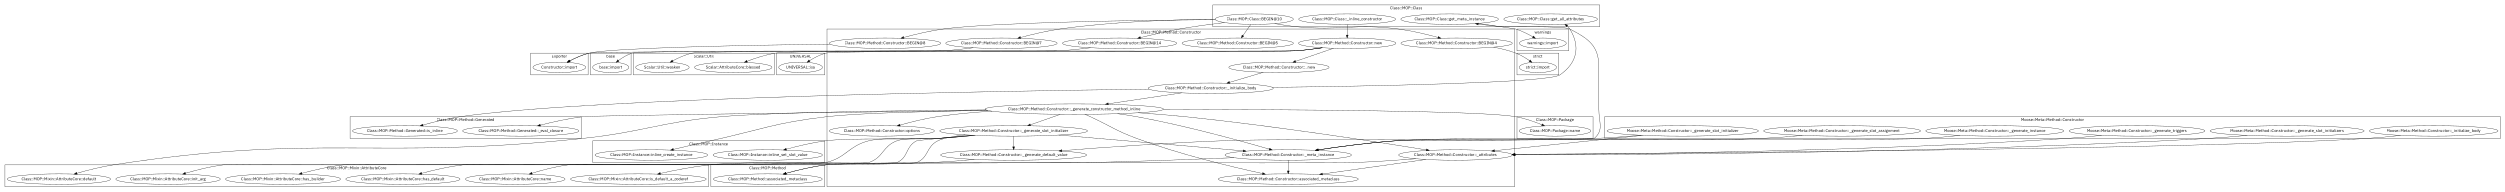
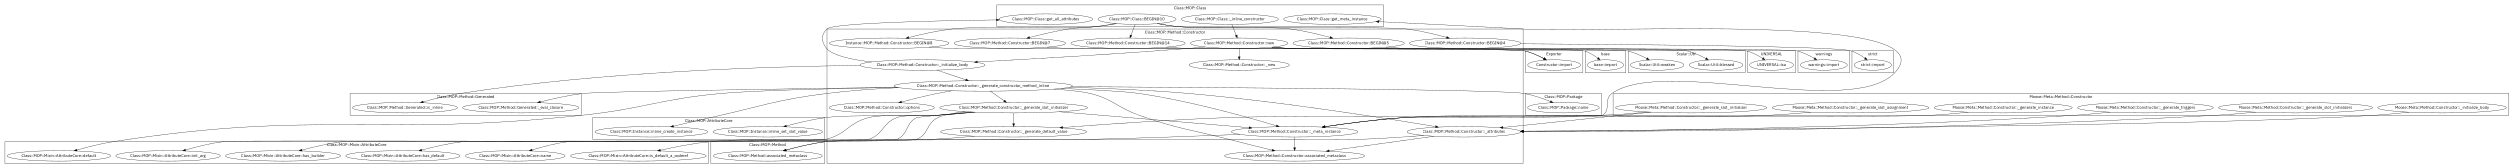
  digraph {
    fontname="IBM Plex Sans"
    node [fontname="IBM Plex Sans"]
    edge [fontname="IBM Plex Sans"]
    "base::import"
    "warnings::import"
    "Class::MOP::Method::Generated::_eval_closure"
    "Class::MOP::Method::Generated::is_inline"
    "strict::import"
    "Class::MOP::Instance::inline_create_instance"
    "Class::MOP::Instance::inline_set_slot_value"
    "Class::MOP::Class::BEGIN@10"
    "Class::MOP::Class::get_all_attributes"
    "Class::MOP::Class::get_meta_instance"
    "Class::MOP::Class::_inline_constructor"
    "Class::MOP::Method::Constructor::BEGIN@5"
    "Class::MOP::Method::Constructor::options"
    "Class::MOP::Method::Constructor::_new"
    "Class::MOP::Method::Constructor::BEGIN@4"
    "Class::MOP::Method::Constructor::BEGIN@7"
    "Class::MOP::Method::Constructor::BEGIN@14"
    "Class::MOP::Method::Constructor::_generate_constructor_method_inline"
    "Class::MOP::Method::Constructor::_attributes"
    "Class::MOP::Method::Constructor::_initialize_body"
-   "Class::MOP::Method::Constructor::BEGIN@8"
+   "Class::MOP::Method::Constructor::BEGIN@8" [label="Instance::MOP::Method::Constructor::BEGIN@8"]
    "Class::MOP::Method::Constructor::_generate_default_value"
    "Class::MOP::Method::Constructor::associated_metaclass"
    "Class::MOP::Method::Constructor::new"
    "Class::MOP::Method::Constructor::_meta_instance"
    "Class::MOP::Method::Constructor::_generate_slot_initializer"
    n27 [label="Constructor::import"]
    "Moose::Meta::Method::Constructor::_initialize_body"
    "Moose::Meta::Method::Constructor::_generate_slot_initializer"
    "Moose::Meta::Method::Constructor::_generate_instance"
    "Moose::Meta::Method::Constructor::_generate_slot_assignment"
    "Moose::Meta::Method::Constructor::_generate_slot_initializers"
    "Moose::Meta::Method::Constructor::_generate_triggers"
    "Class::MOP::Package::name"
-   "Scalar::Util::blessed" [label="Scalar::AttributeCore::blessed"]
+   "Scalar::Util::blessed"
    "Scalar::Util::weaken"
    "UNIVERSAL::isa"
    "Class::MOP::Mixin::AttributeCore::has_default"
    "Class::MOP::Mixin::AttributeCore::default"
    "Class::MOP::Mixin::AttributeCore::name"
    "Class::MOP::Mixin::AttributeCore::init_arg"
    "Class::MOP::Mixin::AttributeCore::has_builder"
    "Class::MOP::Mixin::AttributeCore::is_default_a_coderef"
    "Class::MOP::Method::associated_metaclass"
    subgraph cluster_1 {
      label=base
      "base::import"
    }
    subgraph cluster_2 {
      label=warnings
      "warnings::import"
    }
    subgraph cluster_3 {
      label="Class::MOP::Method::Generated"
      "Class::MOP::Method::Generated::_eval_closure"
      "Class::MOP::Method::Generated::is_inline"
    }
    subgraph cluster_4 {
      label="strict"
      "strict::import"
    }
    subgraph cluster_5 {
-     label="Class::MOP::Instance"
+     label="Class::MOP::AttributeCore"
      "Class::MOP::Instance::inline_create_instance"
      "Class::MOP::Instance::inline_set_slot_value"
    }
    subgraph cluster_6 {
      label="Class::MOP::Class"
      "Class::MOP::Class::BEGIN@10"
      "Class::MOP::Class::get_all_attributes"
      "Class::MOP::Class::get_meta_instance"
      "Class::MOP::Class::_inline_constructor"
    }
    subgraph cluster_7 {
      label="Class::MOP::Method::Constructor"
      "Class::MOP::Method::Constructor::BEGIN@5"
      "Class::MOP::Method::Constructor::options"
      "Class::MOP::Method::Constructor::_new"
      "Class::MOP::Method::Constructor::BEGIN@4"
      "Class::MOP::Method::Constructor::BEGIN@7"
      "Class::MOP::Method::Constructor::BEGIN@14"
      "Class::MOP::Method::Constructor::_generate_constructor_method_inline"
      "Class::MOP::Method::Constructor::_attributes"
      "Class::MOP::Method::Constructor::_initialize_body"
      "Class::MOP::Method::Constructor::BEGIN@8"
      "Class::MOP::Method::Constructor::_generate_default_value"
      "Class::MOP::Method::Constructor::associated_metaclass"
      "Class::MOP::Method::Constructor::new"
      "Class::MOP::Method::Constructor::_meta_instance"
      "Class::MOP::Method::Constructor::_generate_slot_initializer"
    }
    subgraph cluster_8 {
      label=Exporter
      n27
    }
    subgraph cluster_9 {
      label="Moose::Meta::Method::Constructor"
      "Moose::Meta::Method::Constructor::_initialize_body"
      "Moose::Meta::Method::Constructor::_generate_slot_initializer"
      "Moose::Meta::Method::Constructor::_generate_instance"
      "Moose::Meta::Method::Constructor::_generate_slot_assignment"
      "Moose::Meta::Method::Constructor::_generate_slot_initializers"
      "Moose::Meta::Method::Constructor::_generate_triggers"
    }
    subgraph cluster_10 {
      label="Class::MOP::Package"
      "Class::MOP::Package::name"
    }
    subgraph cluster_11 {
      label="Scalar::Util"
      "Scalar::Util::blessed"
      "Scalar::Util::weaken"
    }
    subgraph cluster_12 {
      label=UNIVERSAL
      "UNIVERSAL::isa"
    }
    subgraph cluster_13 {
      label="Class::MOP::Mixin::AttributeCore"
      "Class::MOP::Mixin::AttributeCore::has_default"
      "Class::MOP::Mixin::AttributeCore::default"
      "Class::MOP::Mixin::AttributeCore::name"
      "Class::MOP::Mixin::AttributeCore::init_arg"
      "Class::MOP::Mixin::AttributeCore::has_builder"
      "Class::MOP::Mixin::AttributeCore::is_default_a_coderef"
    }
    subgraph cluster_14 {
      label="Class::MOP::Method"
      "Class::MOP::Method::associated_metaclass"
    }
    "Class::MOP::Class::BEGIN@10" -> "Class::MOP::Method::Constructor::BEGIN@5"
    "Class::MOP::Class::BEGIN@10" -> "Class::MOP::Method::Constructor::BEGIN@4"
    "Class::MOP::Class::BEGIN@10" -> "Class::MOP::Method::Constructor::BEGIN@7"
    "Class::MOP::Class::BEGIN@10" -> "Class::MOP::Method::Constructor::BEGIN@14"
    "Class::MOP::Class::BEGIN@10" -> "Class::MOP::Method::Constructor::BEGIN@8"
    "Class::MOP::Class::_inline_constructor" -> "Class::MOP::Method::Constructor::new"
-   "Class::MOP::Class::get_meta_instance" -> "warnings::import"
+   "Class::MOP::Method::Constructor::BEGIN@5" -> "warnings::import"
    "Class::MOP::Method::Constructor::BEGIN@4" -> "strict::import"
    "Class::MOP::Method::Constructor::BEGIN@7" -> n27
    "Class::MOP::Method::Constructor::BEGIN@14" -> "base::import"
    "Class::MOP::Method::Constructor::_generate_constructor_method_inline" -> "Class::MOP::Method::Generated::_eval_closure"
    "Class::MOP::Method::Constructor::_generate_constructor_method_inline" -> "Class::MOP::Instance::inline_create_instance"
    "Class::MOP::Method::Constructor::_generate_constructor_method_inline" -> "Class::MOP::Method::Constructor::options"
    "Class::MOP::Method::Constructor::_generate_constructor_method_inline" -> "Class::MOP::Method::Constructor::_attributes"
    "Class::MOP::Method::Constructor::_generate_constructor_method_inline" -> "Class::MOP::Method::Constructor::associated_metaclass"
    "Class::MOP::Method::Constructor::_generate_constructor_method_inline" -> "Class::MOP::Method::Constructor::_meta_instance"
    "Class::MOP::Method::Constructor::_generate_constructor_method_inline" -> "Class::MOP::Method::Constructor::_generate_slot_initializer"
    "Class::MOP::Method::Constructor::_generate_constructor_method_inline" -> "Class::MOP::Package::name"
    "Class::MOP::Method::Constructor::_generate_constructor_method_inline" -> "Class::MOP::Mixin::AttributeCore::default"
    "Class::MOP::Method::Constructor::_attributes" -> "Class::MOP::Method::Constructor::associated_metaclass"
    "Class::MOP::Method::Constructor::_attributes" -> "Class::MOP::Method::associated_metaclass"
    "Class::MOP::Method::Constructor::_initialize_body" -> "Class::MOP::Method::Generated::is_inline"
    "Class::MOP::Method::Constructor::_initialize_body" -> "Class::MOP::Class::get_all_attributes"
    "Class::MOP::Method::Constructor::_initialize_body" -> "Class::MOP::Method::Constructor::_generate_constructor_method_inline"
    "Class::MOP::Method::Constructor::BEGIN@8" -> n27
    "Class::MOP::Method::Constructor::_generate_default_value" -> "Class::MOP::Mixin::AttributeCore::is_default_a_coderef"
    "Class::MOP::Method::Constructor::new" -> "Class::MOP::Method::Constructor::_new"
-   "Class::MOP::Method::Constructor::_new" -> "Class::MOP::Method::Constructor::_initialize_body"
+   "Class::MOP::Method::Constructor::new" -> "Class::MOP::Method::Constructor::_initialize_body"
    "Class::MOP::Method::Constructor::new" -> "Scalar::Util::blessed"
    "Class::MOP::Method::Constructor::new" -> "Scalar::Util::weaken"
    "Class::MOP::Method::Constructor::new" -> "UNIVERSAL::isa"
    "Class::MOP::Method::Constructor::_meta_instance" -> "Class::MOP::Class::get_meta_instance"
    "Class::MOP::Method::Constructor::_meta_instance" -> "Class::MOP::Method::Constructor::associated_metaclass"
    "Class::MOP::Method::Constructor::_meta_instance" -> "Class::MOP::Method::associated_metaclass"
    "Class::MOP::Method::Constructor::_generate_slot_initializer" -> "Class::MOP::Instance::inline_set_slot_value"
    "Class::MOP::Method::Constructor::_generate_slot_initializer" -> "Class::MOP::Method::Constructor::_generate_default_value"
    "Class::MOP::Method::Constructor::_generate_slot_initializer" -> "Class::MOP::Method::Constructor::_meta_instance"
    "Class::MOP::Method::Constructor::_generate_slot_initializer" -> "Class::MOP::Mixin::AttributeCore::has_default"
    "Class::MOP::Method::Constructor::_generate_slot_initializer" -> "Class::MOP::Mixin::AttributeCore::name"
    "Class::MOP::Method::Constructor::_generate_slot_initializer" -> "Class::MOP::Mixin::AttributeCore::init_arg"
    "Class::MOP::Method::Constructor::_generate_slot_initializer" -> "Class::MOP::Mixin::AttributeCore::has_builder"
    "Moose::Meta::Method::Constructor::_initialize_body" -> "Class::MOP::Method::Constructor::_attributes"
    "Moose::Meta::Method::Constructor::_generate_slot_initializer" -> "Class::MOP::Method::Constructor::_attributes"
    "Moose::Meta::Method::Constructor::_generate_slot_initializer" -> "Class::MOP::Method::Constructor::_generate_default_value"
    "Moose::Meta::Method::Constructor::_generate_instance" -> "Class::MOP::Method::Constructor::_meta_instance"
    "Moose::Meta::Method::Constructor::_generate_slot_assignment" -> "Class::MOP::Method::Constructor::_meta_instance"
    "Moose::Meta::Method::Constructor::_generate_slot_initializers" -> "Class::MOP::Method::Constructor::_attributes"
    "Moose::Meta::Method::Constructor::_generate_triggers" -> "Class::MOP::Method::Constructor::_attributes"
  }
